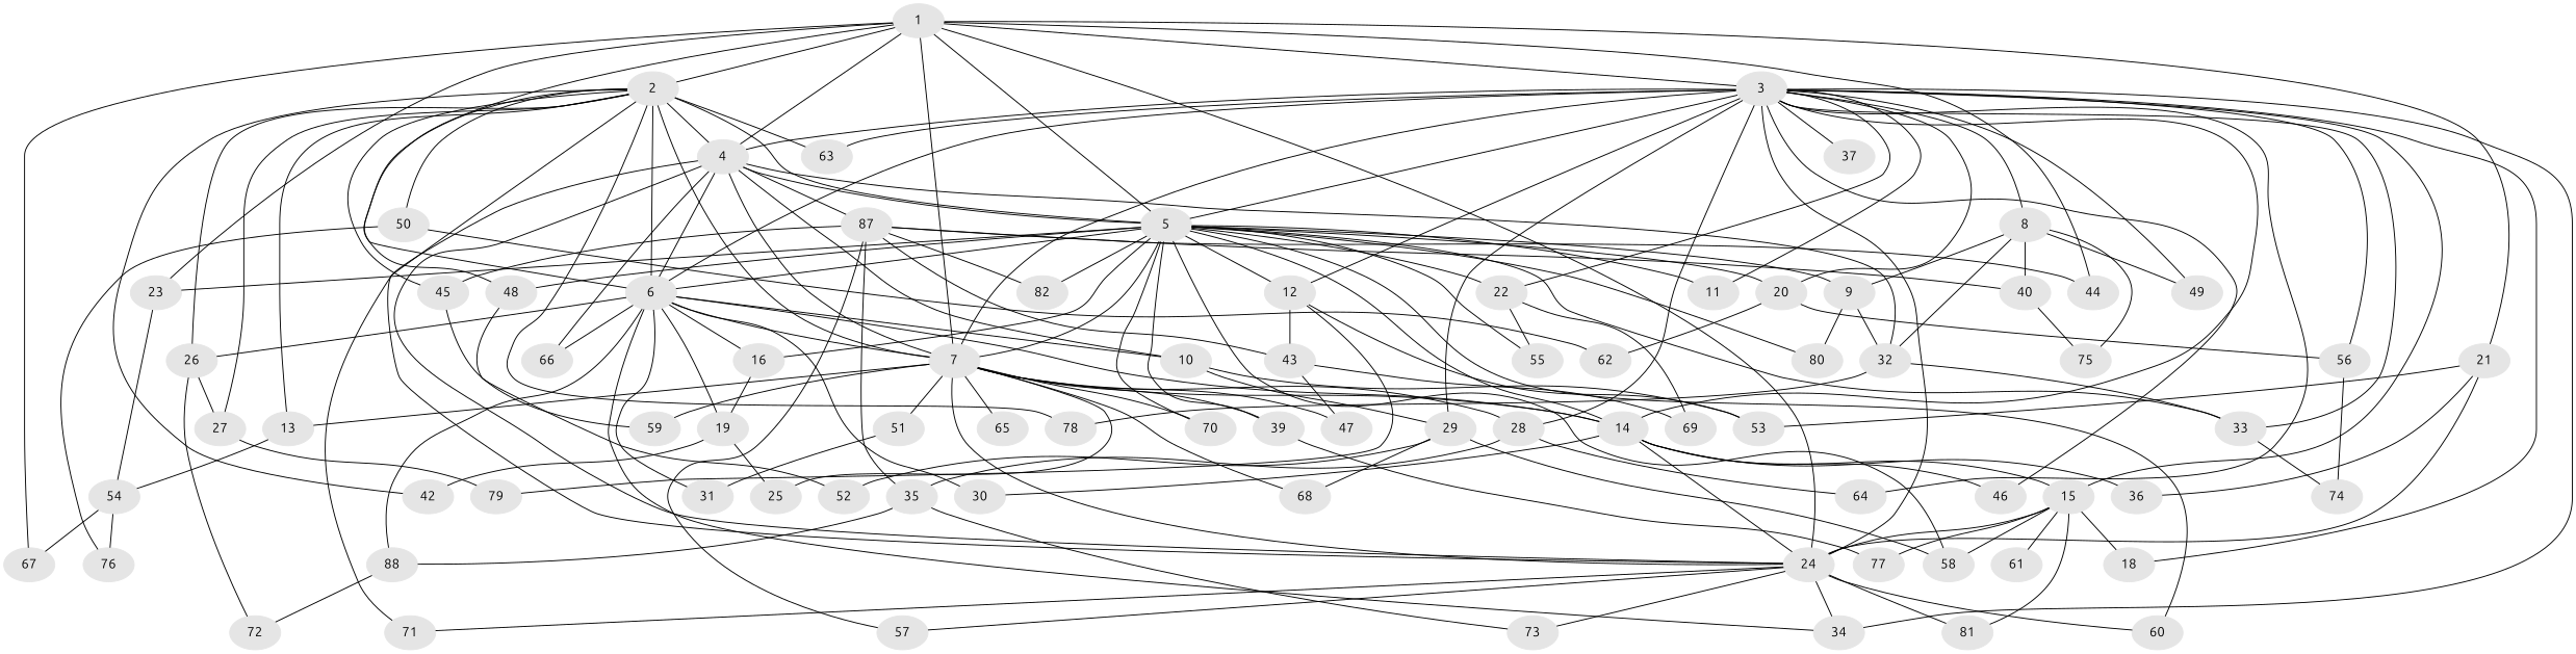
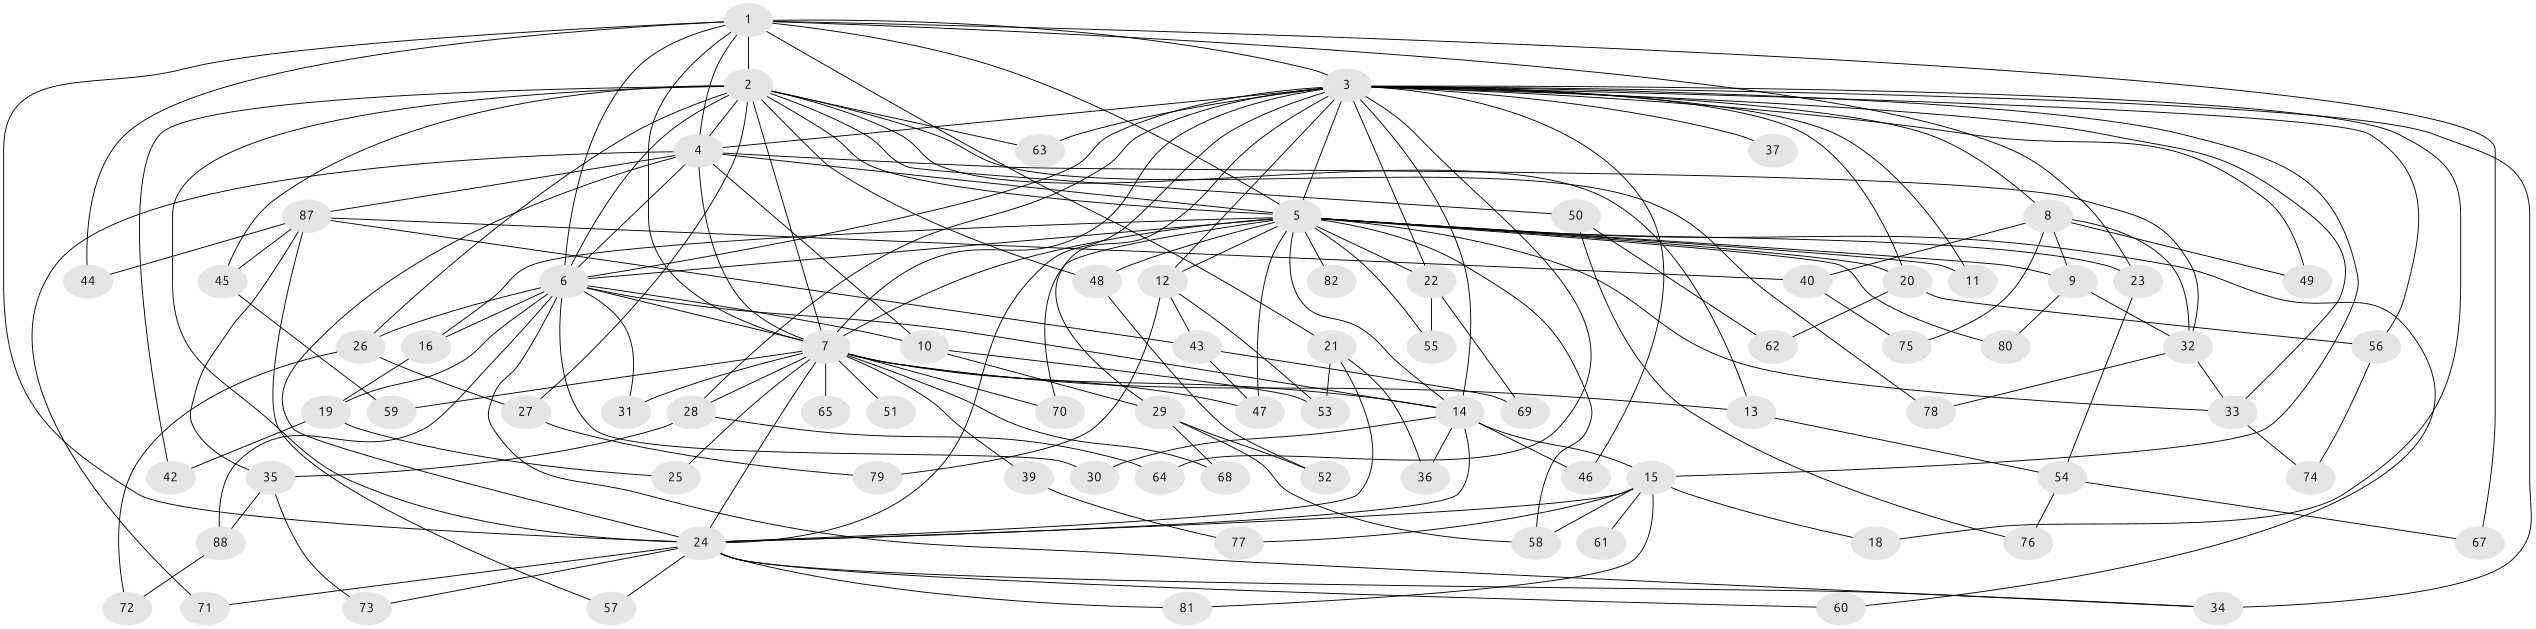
  graph {
    fontname=Ubuntu
    node [color=gray90 fontname=Ubuntu style=filled]
    edge [fontname=Ubuntu weight=1.0]
    1
    2
    3
    4
    5
    6
    7
    21
    23
    24
    44
    67
    13
    26
    27
    42
    45
    48
    50
    63
    78
    14
    8
    11
    12
    15
    18
    20
    22
    28
    29
    33
    34
    37
    46
    49
    56
    64
    10
    n40 [label=87]
    32
-   66
    71
    9
    16
    39
    55
    58
    60
    70
    80
    82
    19
    30
    31
    n56 [label=88]
    25
    47
    51
    59
    65
    68
    53
    36
    54
    81
    57
    73
    72
    79
    52
    62
    76
    40
    75
    43
    61
    77
    69
    35
    74
    1 -- 2 [weight=2.0]
    1 -- 3 [weight=2.0]
    1 -- 4
    1 -- 5 [weight=2.0]
    1 -- 6 [weight=2.0]
    1 -- 7 [weight=3.0]
    1 -- 21
    1 -- 23
    1 -- 24
    1 -- 44
    1 -- 67
    2 -- 4 [weight=3.0]
    2 -- 5 [weight=4.0]
    2 -- 6 [weight=2.0]
    2 -- 7 [weight=2.0]
    2 -- 24
    2 -- 13
    2 -- 26
    2 -- 27
    2 -- 42
    2 -- 45
    2 -- 48
    2 -- 50 [weight=2.0]
    2 -- 63
    2 -- 78
    3 -- 4 [weight=2.0]
    3 -- 5 [weight=4.0]
    3 -- 6 [weight=3.0]
    3 -- 7 [weight=3.0]
    3 -- 24 [weight=2.0]
    3 -- 63
    3 -- 14 [weight=2.0]
    3 -- 8 [weight=2.0]
    3 -- 11
    3 -- 12
    3 -- 15
    3 -- 18
    3 -- 20
    3 -- 22
    3 -- 28
    3 -- 29
    3 -- 33
    3 -- 34 [weight=2.0]
    3 -- 37 [weight=2.0]
    3 -- 46
    3 -- 49
    3 -- 56
    3 -- 64
    4 -- 5 [weight=3.0]
    4 -- 6
    4 -- 7
    4 -- 24
    4 -- 10
    4 -- n40
    4 -- 32
-   4 -- 66
    4 -- 71
    5 -- 6 [weight=2.0]
    5 -- 7 [weight=2.0]
    5 -- 23
    5 -- 48
    5 -- 14
    5 -- 11 [weight=2.0]
    5 -- 12
    5 -- 20
    5 -- 22
    5 -- 33
    5 -- 9
    5 -- 16
-   5 -- 39
+   5 -- 47
    5 -- 55
    5 -- 58
    5 -- 60
    5 -- 70
    5 -- 80
    5 -- 82
    6 -- 7
    6 -- 26
    6 -- 14
    6 -- 34
    6 -- 10
-   6 -- 66
    6 -- 16
    6 -- 19
    6 -- 30
    6 -- 31
    6 -- n56
    7 -- 24
    7 -- 13
    7 -- 14
    7 -- 28
    7 -- 39
    7 -- 70
-   51 -- 31
+   7 -- 31
    7 -- 25
    7 -- 47
    7 -- 51
    7 -- 59
    7 -- 65
    7 -- 68
    21 -- 24
    21 -- 53
    21 -- 36
    23 -- 54
    24 -- 34
    24 -- 71
    24 -- 60
    24 -- 81
    24 -- 57
    24 -- 73
    13 -- 54
    26 -- 27
    26 -- 72
    27 -- 79
    45 -- 59
    48 -- 52
    50 -- 62
    50 -- 76
    14 -- 24
    14 -- 15
    14 -- 46
    14 -- 30
    14 -- 36
    8 -- 49
    8 -- 32
    8 -- 9 [weight=2.0]
    8 -- 40
    8 -- 75
    12 -- 53
    12 -- 79
    12 -- 43
    15 -- 24
    15 -- 18
    15 -- 58
    15 -- 81
    15 -- 61
    15 -- 77
    20 -- 56
    20 -- 62
    22 -- 55
    22 -- 69
    28 -- 64
    28 -- 35
    29 -- 58
    29 -- 68
    29 -- 52
    33 -- 74
    56 -- 74
    10 -- 29
    10 -- 53
    n40 -- 44
    n40 -- 45
-   n40 -- 82
    n40 -- 57
    n40 -- 40
    n40 -- 43
    n40 -- 35
    32 -- 78
    32 -- 33
    9 -- 32
    9 -- 80
    16 -- 19
    39 -- 77
    19 -- 42
    19 -- 25
    n56 -- 72
    54 -- 67
    54 -- 76
    40 -- 75
    43 -- 47
    43 -- 69
    35 -- n56
    35 -- 73
  }
